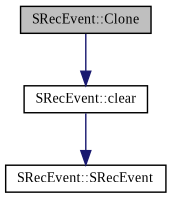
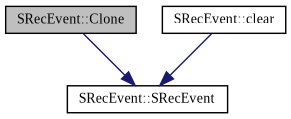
  digraph {
    fontname="Liberation Serif"
    rankdir=TB
    node [color=black fontname="Liberation Serif" fontsize=10 shape=record]
    edge [color=midnightblue fontname="Liberation Serif" fontsize=10 labelfontname=FreeSans labelfontsize=10 style=solid]
    n1 [fillcolor=grey75 fontcolor=black height=0.2 label="SRecEvent::Clone" style=filled width=0.4]
    n2 [height=0.2 label="SRecEvent::SRecEvent" width=0.4]
    n3 [height=0.2 label="SRecEvent::clear" width=0.4]
-   n1 -> n3
+   n1 -> n2
    n3 -> n2
  }
